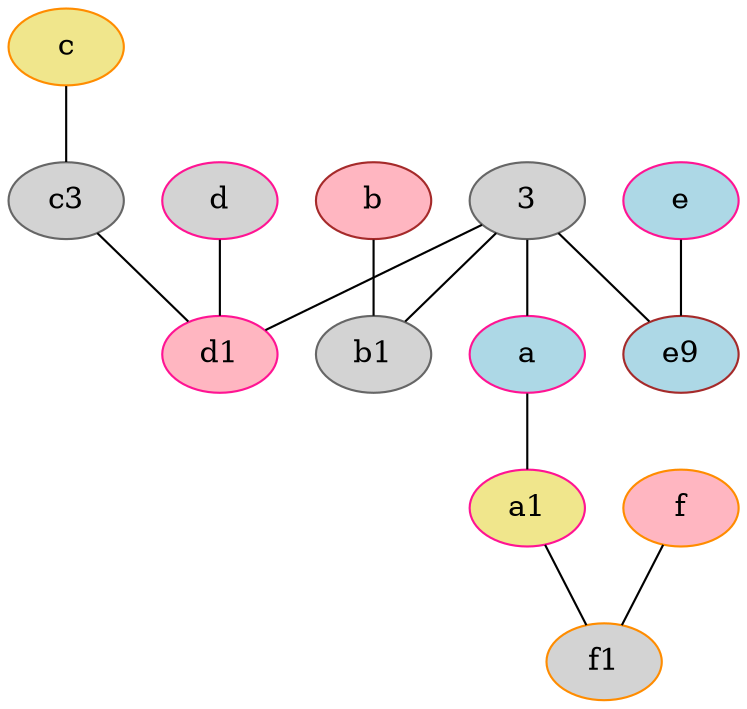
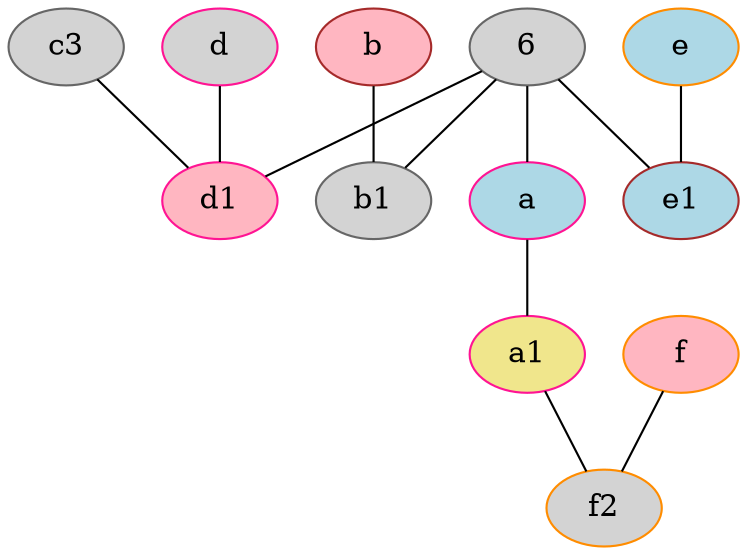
  graph {
    node [color=deeppink fillcolor=lightgrey labelfontsize=50 style=filled]
    b1 [color=gray40]
    d1 [fillcolor=lightpink]
    d
-   e1 [color=brown fillcolor=lightblue label=e9]
+   e1 [color=brown fillcolor=lightblue]
    a1 [fillcolor=khaki]
-   f1 [color=darkorange]
-   6 [color=gray40 label=3]
+   f1 [color=darkorange label=f2]
+   6 [color=gray40]
    a [fillcolor=lightblue]
    n9 [color=gray40 label=c3]
    f [color=darkorange fillcolor=lightpink]
    b [color=brown fillcolor=lightpink]
-   c [color=darkorange fillcolor=khaki]
-   e [fillcolor=lightblue]
+   e [color=darkorange fillcolor=lightblue]
    d -- d1
    a1 -- f1
    6 -- b1
    6 -- d1
    6 -- e1
    6 -- a
    a -- a1
    n9 -- d1
    f -- f1
    b -- b1
-   c -- n9
    e -- e1
  }
